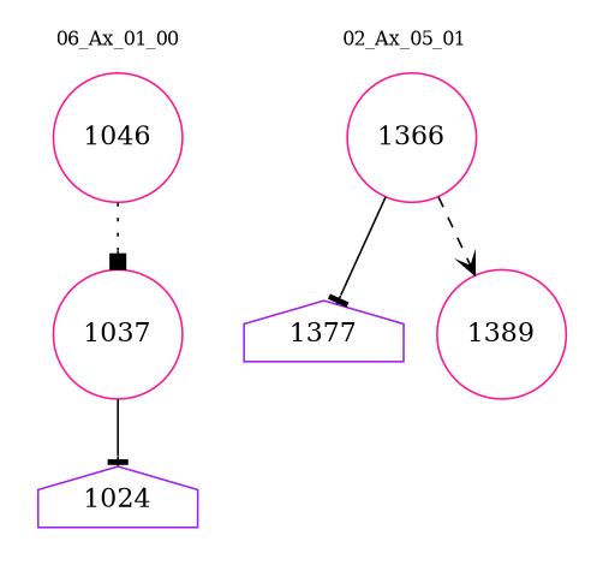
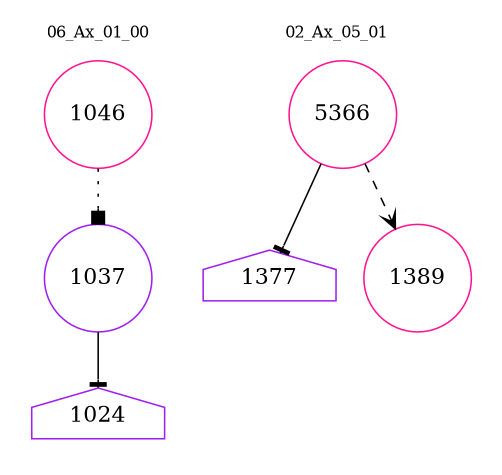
  digraph {
    node [color=deeppink shape=circle]
    edge [arrowhead=tee color=black style=solid]
    n1 [label=1046]
-   n2 [label=1037]
+   n2 [color=purple label=1037]
    n3 [color=purple label=1024 shape=house]
-   n4 [label=1366]
+   n4 [label=5366]
    n5 [color=purple label=1377 shape=house]
    n6 [label=1389]
    subgraph cluster_1 {
      color=white
      fontsize=10
      label="06_Ax_01_00"
      n1
      n2
      n3
    }
    subgraph cluster_2 {
      color=white
      fontsize=10
      label="02_Ax_05_01"
      n4
      n5
      n6
    }
    n1 -> n2 [arrowhead=box style=dotted]
    n2 -> n3
    n4 -> n5
    n4 -> n6 [arrowhead=vee style=dashed]
  }
